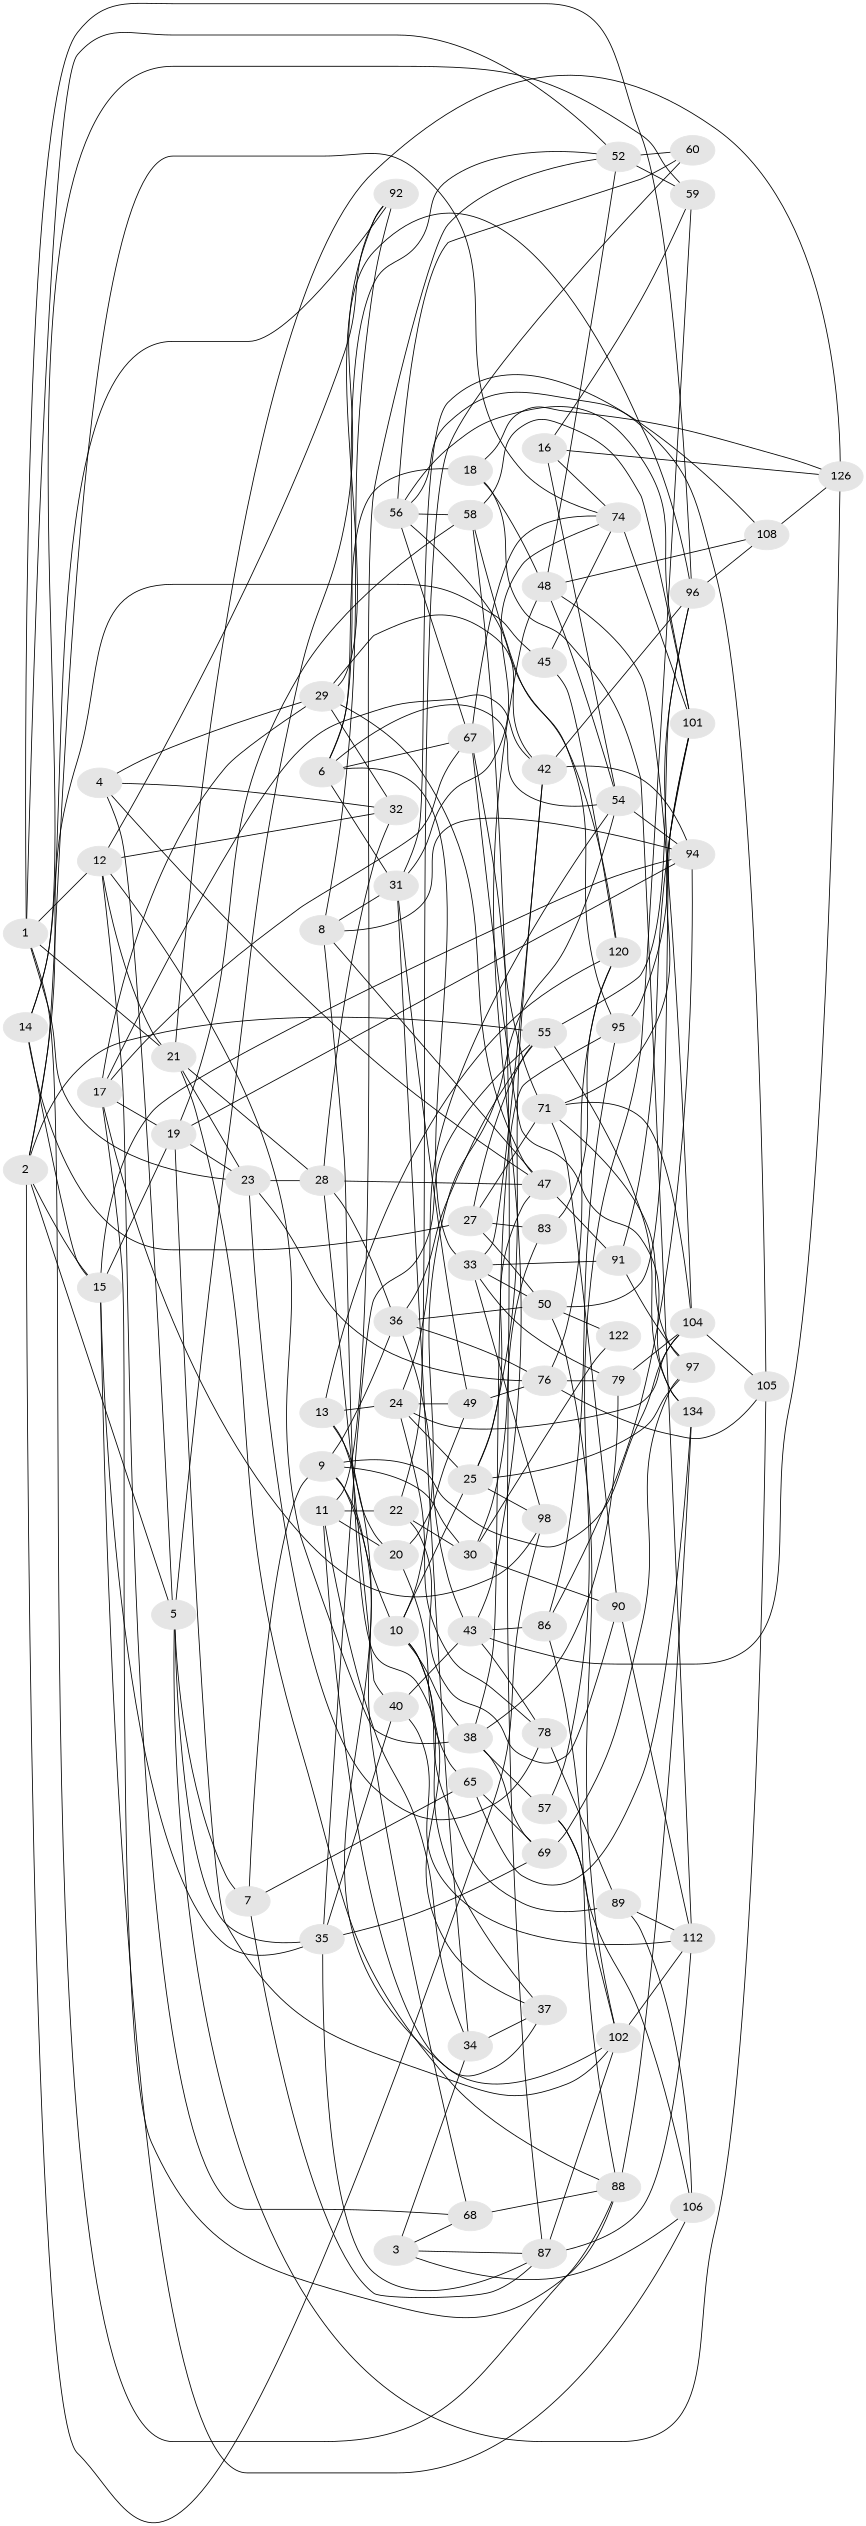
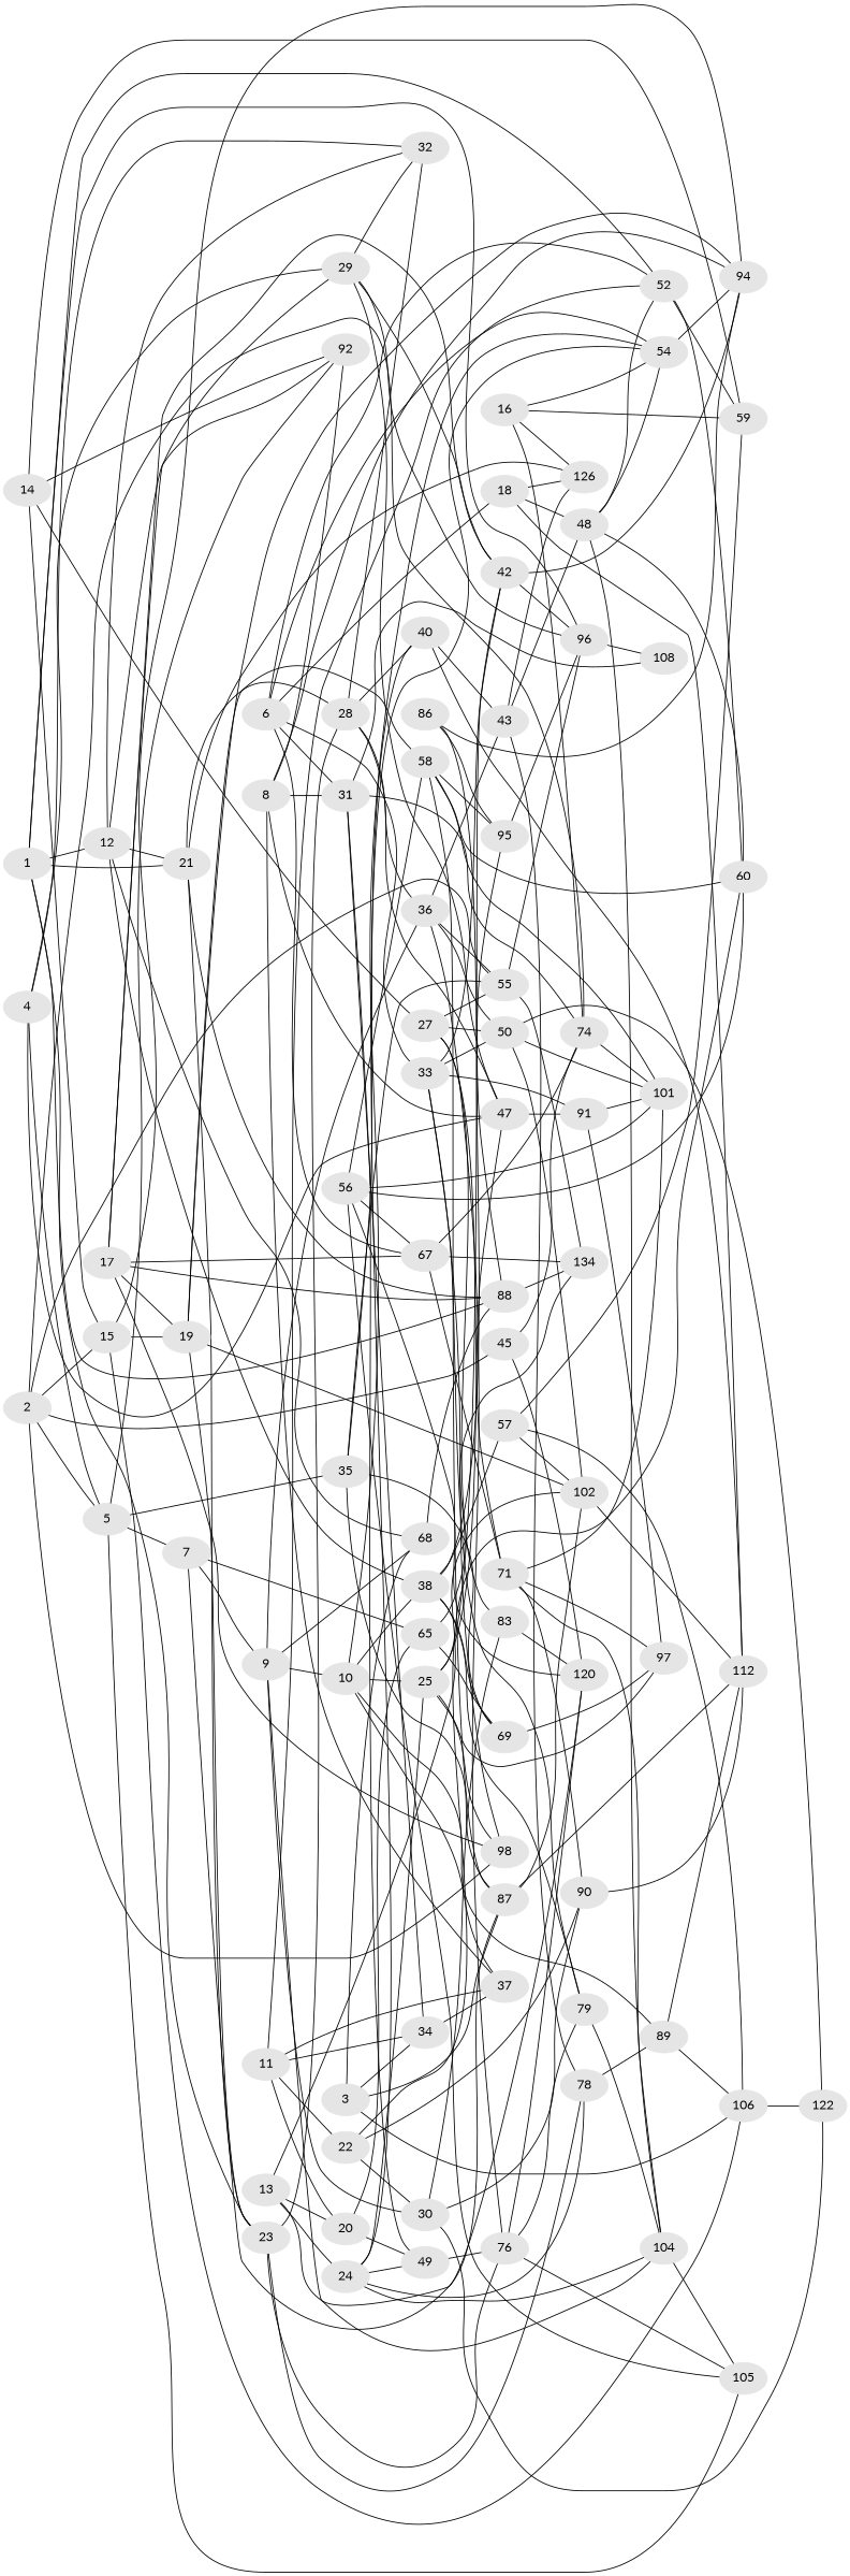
  graph {
    fontname=Lato
    rankdir=LR
    node [color=gray90 fontname=Lato style=filled]
    edge [fontname=Lato]
    1 [super="+113"]
    12 [super="+26"]
    21 [super="+124"]
    23 [super="+64"]
    52 [super="+63"]
    88 [super="+137"]
    96 [super="+135"]
    68
    32
    92
    38 [super="+85"]
    126 [super="+133"]
    28 [super="+46"]
    76 [super="+116"]
    78
    59
    60
    134
    108
    2 [super="+44"]
    5 [super="+70"]
    15 [super="+82"]
    45
    55 [super="+118"]
    74 [super="+131"]
    98
    7
    35 [super="+107"]
    105
    106 [super="+121"]
    94 [super="+114"]
    19 [super="+129"]
    n33 [label=120 super="+132"]
    101 [super="+103"]
    3
    34
    87 [super="+99"]
    37
    102 [super="+130"]
    112 [super="+125"]
    122
    4
    29 [super="+109"]
    47 [super="+111"]
    42 [super="+81"]
    91
    9 [super="+39"]
    65
    40
    69
    6 [super="+80"]
    18
    31 [super="+93"]
    33 [super="+51"]
    54 [super="+127"]
    67 [super="+75"]
    48 [super="+100"]
    49
    50 [super="+66"]
    79
    71 [super="+128"]
    10 [super="+41"]
    30 [super="+136"]
    36 [super="+62"]
    104 [super="+120"]
    8 [super="+115"]
    25 [super="+123"]
    89
    90
    83
    43 [super="+117"]
    97
    57
    95
    11 [super="+77"]
    20
    22 [super="+84"]
    13
    24 [super="+73"]
    14
    27 [super="+72"]
    58 [super="+119"]
    16
    17 [super="+53"]
    86
    56 [super="+61"]
    1 -- 12
    1 -- 21
    1 -- 23
    1 -- 52
    1 -- 88
    1 -- 96
    12 -- 21
    12 -- 68
    12 -- 32
    12 -- 92
    12 -- 38
    21 -- 23
    21 -- 88
    21 -- 126
    21 -- 28
    23 -- 28
    23 -- 76
    23 -- 78
    52 -- 59
    52 -- 60
    88 -- 134
    96 -- 108
    68 -- 88
    38 -- 69
    38 -- 79
    38 -- 57
    38 -- 95
    28 -- 32
    28 -- 47
    28 -- 40
    28 -- 36
    76 -- 105
    76 -- n33
    76 -- 79
    78 -- 89
-   108 -- 126
    2 -- 5
    2 -- 15
    2 -- 45
    2 -- 55
    2 -- 74
    2 -- 98
    5 -- 92
    5 -- 7
    5 -- 35
    5 -- 105
-   15 -- 35
    15 -- 106
    15 -- 94
    15 -- 19
    45 -- 74
    45 -- n33 [weight=2]
    55 -- 96
    55 -- 134
    74 -- 101
    7 -- 87
    7 -- 9
    7 -- 65
    35 -- 55
    35 -- 87
    35 -- 40
    35 -- 69
+   106 -- 122 [weight=2]
    19 -- 23
    19 -- 94
    19 -- 102
    19 -- 58
    3 -- 68
    3 -- 106
    3 -- 34
    3 -- 87
    34 -- 37
    87 -- 102
    87 -- 112
    102 -- 112
    4 -- 32
    4 -- 5
    4 -- 29
    4 -- 47
    29 -- 96
    29 -- 32
    29 -- 47
    29 -- 42
    47 -- 91
    42 -- 96
    42 -- 94
    91 -- 101
    91 -- 97
    9 -- 68
    9 -- 10
    9 -- 30
    9 -- 36
    9 -- 104
    65 -- 134
    65 -- 69
    40 -- 112
    40 -- 43
    69 -- 97
    6 -- 52
    6 -- 18
    6 -- 31
    6 -- 33
    6 -- 54
    6 -- 67
    18 -- 126
    18 -- 112
    18 -- 48
    31 -- 108
    31 -- 74
    31 -- 34
    31 -- 49
    33 -- 98
    33 -- 42
    33 -- 91
    33 -- 50
    33 -- 79
    54 -- 94
    67 -- 134
    67 -- 74
    67 -- 71
    48 -- 52
-   48 -- 108
+   48 -- 60
    48 -- 54
    48 -- 104
    49 -- 76
    50 -- 101
    50 -- 102
    50 -- 122
    79 -- 104
    71 -- 101
    71 -- 104
    71 -- 90
    71 -- 97
    10 -- 38
    10 -- 37
    10 -- 54
    10 -- 25
    10 -- 89
    30 -- 122
    30 -- 90
    30 -- 83
    36 -- 76
    36 -- 55
    36 -- 50
    36 -- 43
    104 -- 105
    8 -- 92
    8 -- 94
    8 -- 37
    8 -- 47
    8 -- 31
    25 -- 98
    25 -- 47
    25 -- 42
    25 -- 97
    89 -- 106
    89 -- 112
    90 -- 112
    83 -- n33
    43 -- 126
    43 -- 78
    43 -- 48
-   43 -- 86
    57 -- 59
    57 -- 106
    57 -- 102
    95 -- 96
    11 -- 52
    11 -- 34
    11 -- 37
    11 -- 20
    11 -- 22 [weight=2]
    20 -- 65
    20 -- 49
    22 -- 60
    22 -- 30 [weight=2]
    22 -- 90
    13 -- n33
    13 -- 102
    13 -- 20
    13 -- 24
    24 -- 78
    24 -- 54
    24 -- 49
    24 -- 104
    24 -- 25
    14 -- 92
    14 -- 59
    14 -- 15
    14 -- 27
    27 -- 55
    27 -- 50
    27 -- 71
    27 -- 83 [weight=2]
+   58 -- 60
    58 -- 101
    58 -- 87
    58 -- 95
    16 -- 126
    16 -- 59
    16 -- 74
    16 -- 54
    17 -- 88
    17 -- 98
    17 -- 19
    17 -- 29
    17 -- 42
    17 -- 67
    86 -- 88
    86 -- 94
    86 -- 95
    56 -- 60
    56 -- 105
    56 -- n33
    56 -- 101
    56 -- 67
    56 -- 58
  }
